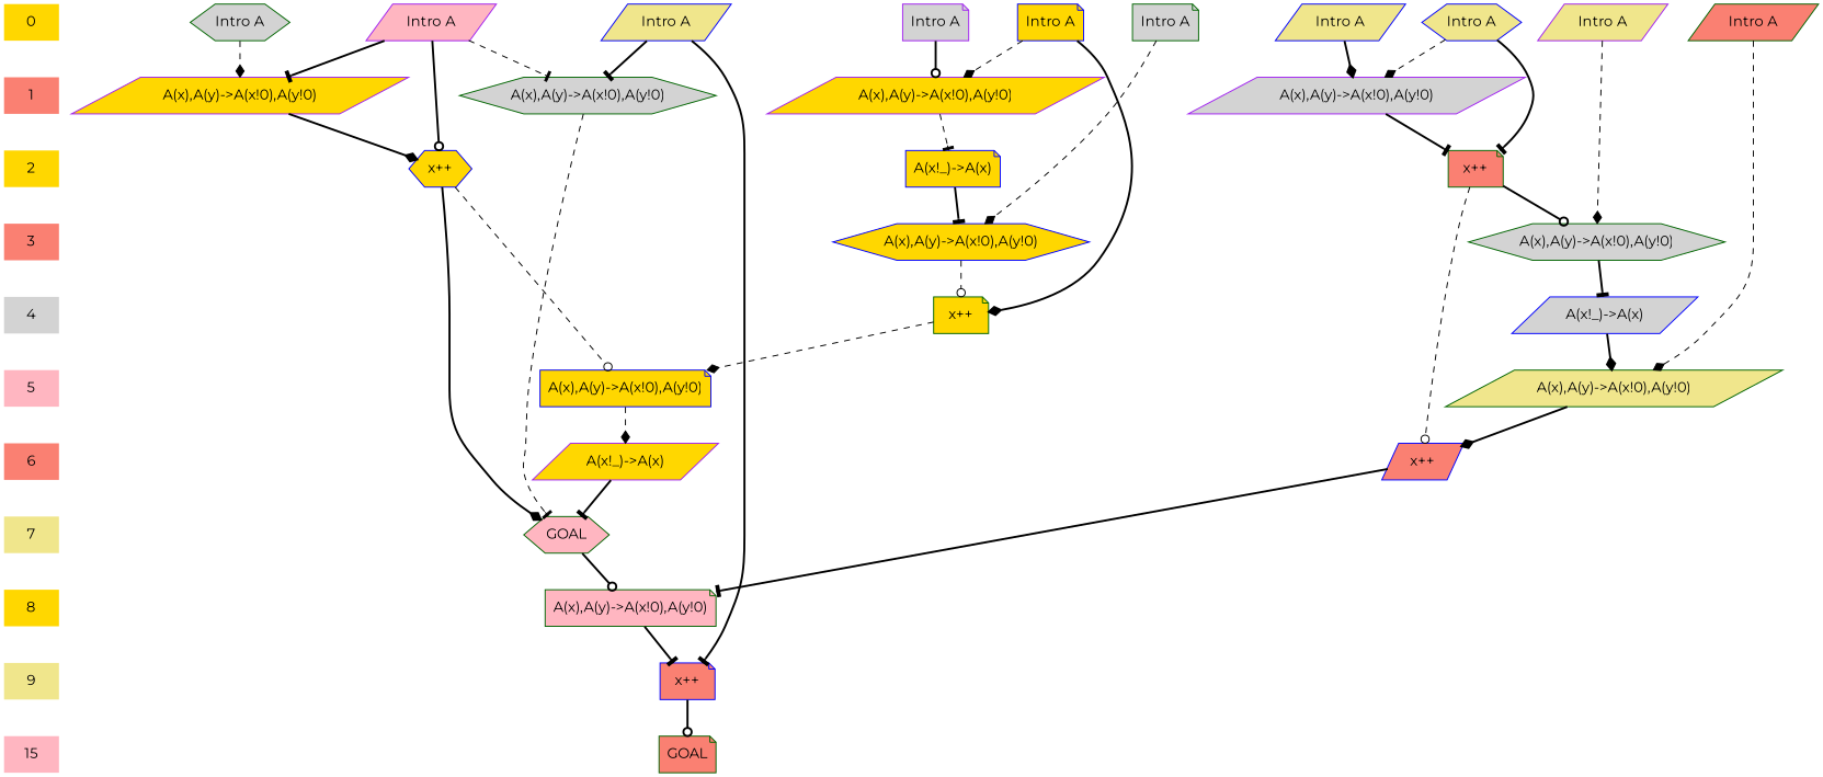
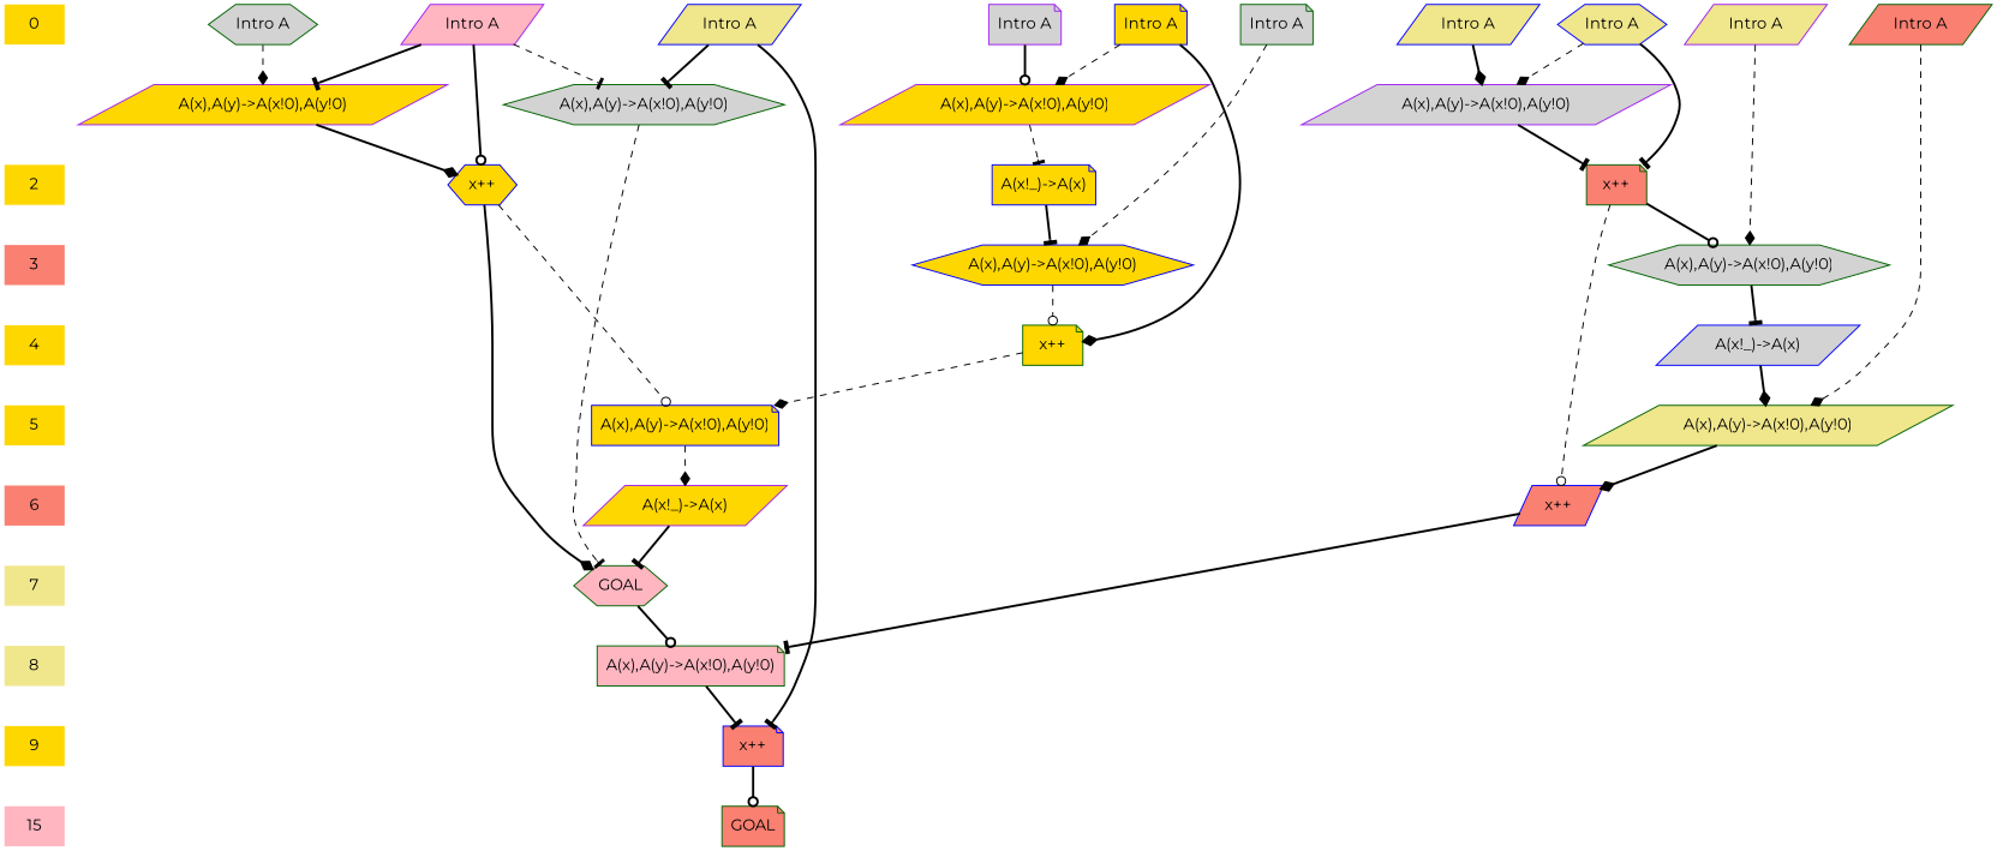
  digraph {
    fontname=Montserrat
    ranksep=.5
    node [color=blue fillcolor=gold fontname=Montserrat shape=parallelogram style=filled]
    edge [fontname=Montserrat style=bold arrowhead=diamond]
    0 [shape=plaintext]
    n2 [color=darkgreen fillcolor=lightgrey label="Intro A" shape=note]
    n3 [color=purple fillcolor=lightgrey label="Intro A" shape=note]
    n4 [label="Intro A" shape=note]
    n5 [color=purple fillcolor=lightpink label="Intro A"]
    n6 [fillcolor=khaki label="Intro A"]
    n7 [color=darkgreen fillcolor=lightgrey label="Intro A" shape=hexagon]
    n8 [fillcolor=khaki label="Intro A" shape=hexagon]
    n9 [color=darkgreen fillcolor=salmon label="Intro A"]
    n10 [fillcolor=khaki label="Intro A"]
    n11 [color=purple fillcolor=khaki label="Intro A"]
-   1 [color=darkgreen fillcolor=salmon shape=plaintext]
    n13 [color=purple label="A(x),A(y)->A(x!0),A(y!0)"]
    n14 [color=purple fillcolor=lightgrey label="A(x),A(y)->A(x!0),A(y!0)"]
    n15 [color=purple label="A(x),A(y)->A(x!0),A(y!0)"]
    n16 [color=darkgreen fillcolor=lightgrey label="A(x),A(y)->A(x!0),A(y!0)" shape=hexagon]
    2 [shape=plaintext]
    n18 [color=darkgreen fillcolor=salmon label="x++" shape=note]
    n19 [label="A(x!_)->A(x)" shape=note]
    n20 [label="x++" shape=hexagon]
    3 [fillcolor=salmon shape=plaintext]
    n22 [color=darkgreen fillcolor=lightgrey label="A(x),A(y)->A(x!0),A(y!0)" shape=hexagon]
    n23 [label="A(x),A(y)->A(x!0),A(y!0)" shape=hexagon]
-   4 [color=purple fillcolor=lightgrey shape=plaintext]
+   4 [color=purple shape=plaintext]
    n25 [color=darkgreen label="x++" shape=note]
    n26 [fillcolor=lightgrey label="A(x!_)->A(x)"]
-   5 [fillcolor=lightpink shape=plaintext]
+   5 [shape=plaintext]
    n28 [label="A(x),A(y)->A(x!0),A(y!0)" shape=note]
    n29 [color=darkgreen fillcolor=khaki label="A(x),A(y)->A(x!0),A(y!0)"]
    6 [color=darkgreen fillcolor=salmon shape=plaintext]
    n31 [color=purple label="A(x!_)->A(x)"]
    n32 [fillcolor=salmon label="x++"]
    7 [color=darkgreen fillcolor=khaki shape=plaintext]
    n34 [color=darkgreen fillcolor=lightpink label=GOAL shape=hexagon]
-   8 [color=darkgreen shape=plaintext]
+   8 [color=darkgreen fillcolor=khaki shape=plaintext]
    n36 [color=darkgreen fillcolor=lightpink label="A(x),A(y)->A(x!0),A(y!0)" shape=note]
-   9 [color=purple fillcolor=khaki shape=plaintext]
+   9 [color=purple shape=plaintext]
    n38 [fillcolor=salmon label="x++" shape=note]
    n39 [fillcolor=lightpink label=15 shape=plaintext]
    n40 [color=darkgreen fillcolor=salmon label=GOAL shape=note]
    subgraph sub_1 {
      rank=same
      0
      n2
      n3
      n4
      n5
      n6
      n7
      n8
      n9
      n10
      n11
    }
    subgraph sub_2 {
      rank=same
-     1
      n13
      n14
      n15
      n16
    }
    subgraph sub_3 {
      rank=same
      2
      n18
      n19
      n20
    }
    subgraph sub_4 {
      rank=same
      3
      n22
      n23
    }
    subgraph sub_5 {
      rank=same
      4
      n25
      n26
    }
    subgraph sub_6 {
      rank=same
      5
      n28
      n29
    }
    subgraph sub_7 {
      rank=same
      6
      n31
      n32
    }
    subgraph sub_8 {
      rank=same
      7
      n34
    }
    subgraph sub_9 {
      rank=same
      8
      n36
    }
    subgraph sub_10 {
      rank=same
      9
      n38
    }
    subgraph sub_11 {
      rank=same
      n39
      n40
    }
-   0 -> 1 [style=invis arrowhead=""]
    n2 -> n23 [style=dashed]
    n3 -> n13 [arrowhead=odot]
    n4 -> n13 [style=dashed]
    n4 -> n25
    n5 -> n15 [arrowhead=tee]
    n5 -> n16 [arrowhead=tee style=dashed]
    n5 -> n20 [arrowhead=odot]
    n6 -> n14
    n7 -> n15 [style=dashed]
    n8 -> n14 [style=dashed]
    n8 -> n18 [arrowhead=tee]
    n9 -> n29 [style=dashed]
    n10 -> n16 [arrowhead=tee]
    n10 -> n38 [arrowhead=tee]
    n11 -> n22 [style=dashed]
-   1 -> 2 [style=invis arrowhead=""]
    n13 -> n19 [arrowhead=tee style=dashed]
    n14 -> n18 [arrowhead=tee]
    n15 -> n20
    n16 -> n34 [arrowhead=tee style=dashed]
    2 -> 3 [style=invis arrowhead=""]
    n18 -> n22 [arrowhead=odot]
    n18 -> n32 [arrowhead=odot style=dashed]
    n19 -> n23 [arrowhead=tee]
    n20 -> n28 [arrowhead=odot style=dashed]
    n20 -> n34
    3 -> 4 [style=invis arrowhead=""]
    n22 -> n26 [arrowhead=tee]
    n23 -> n25 [arrowhead=odot style=dashed]
    4 -> 5 [style=invis arrowhead=""]
    n25 -> n28 [style=dashed]
    n26 -> n29
    5 -> 6 [style=invis arrowhead=""]
    n28 -> n31 [style=dashed]
    n29 -> n32
    6 -> 7 [style=invis arrowhead=""]
    n31 -> n34 [arrowhead=tee]
    n32 -> n36 [arrowhead=tee]
    7 -> 8 [style=invis arrowhead=""]
    n34 -> n36 [arrowhead=odot]
    8 -> 9 [style=invis arrowhead=""]
    n36 -> n38 [arrowhead=tee]
    9 -> n39 [style=invis arrowhead=""]
    n38 -> n40 [arrowhead=odot]
  }
